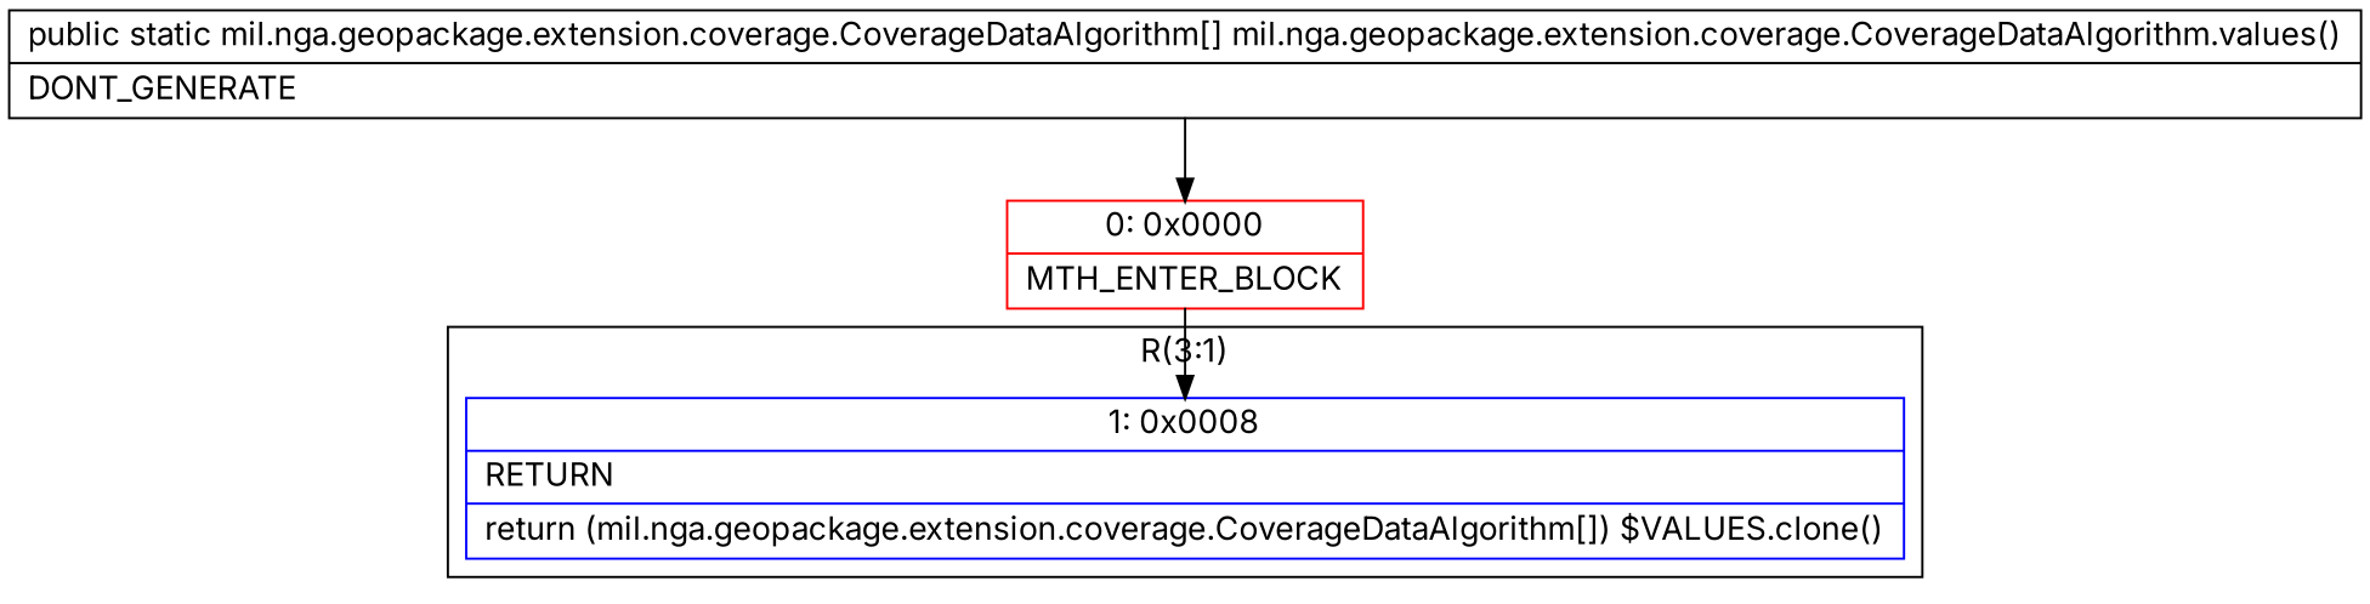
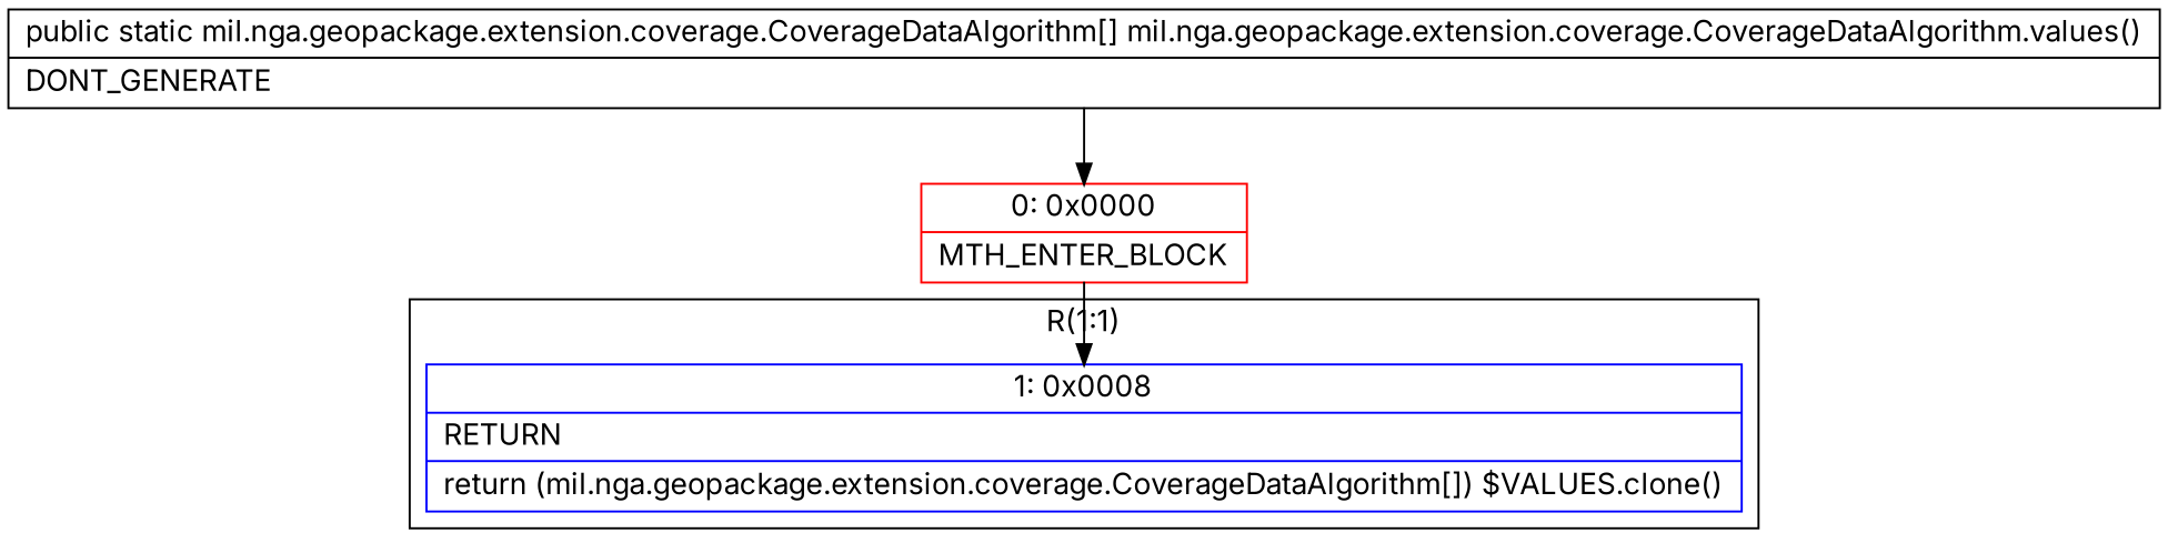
  digraph {
    fontname=Inter
    node [shape=record fontname=Inter]
    edge [fontname=Inter]
    n1 [color=blue label="{1\:\ 0x0008|RETURN\l|return (mil.nga.geopackage.extension.coverage.CoverageDataAlgorithm[]) $VALUES.clone()\l}"]
    n2 [color=red label="{0\:\ 0x0000|MTH_ENTER_BLOCK\l}"]
    n3 [label="{public static mil.nga.geopackage.extension.coverage.CoverageDataAlgorithm[] mil.nga.geopackage.extension.coverage.CoverageDataAlgorithm.values()  | DONT_GENERATE\l}"]
    subgraph cluster_1 {
-     label="R(3:1)"
+     label="R(1:1)"
      n1
    }
    n2 -> n1
    n3 -> n2
  }
